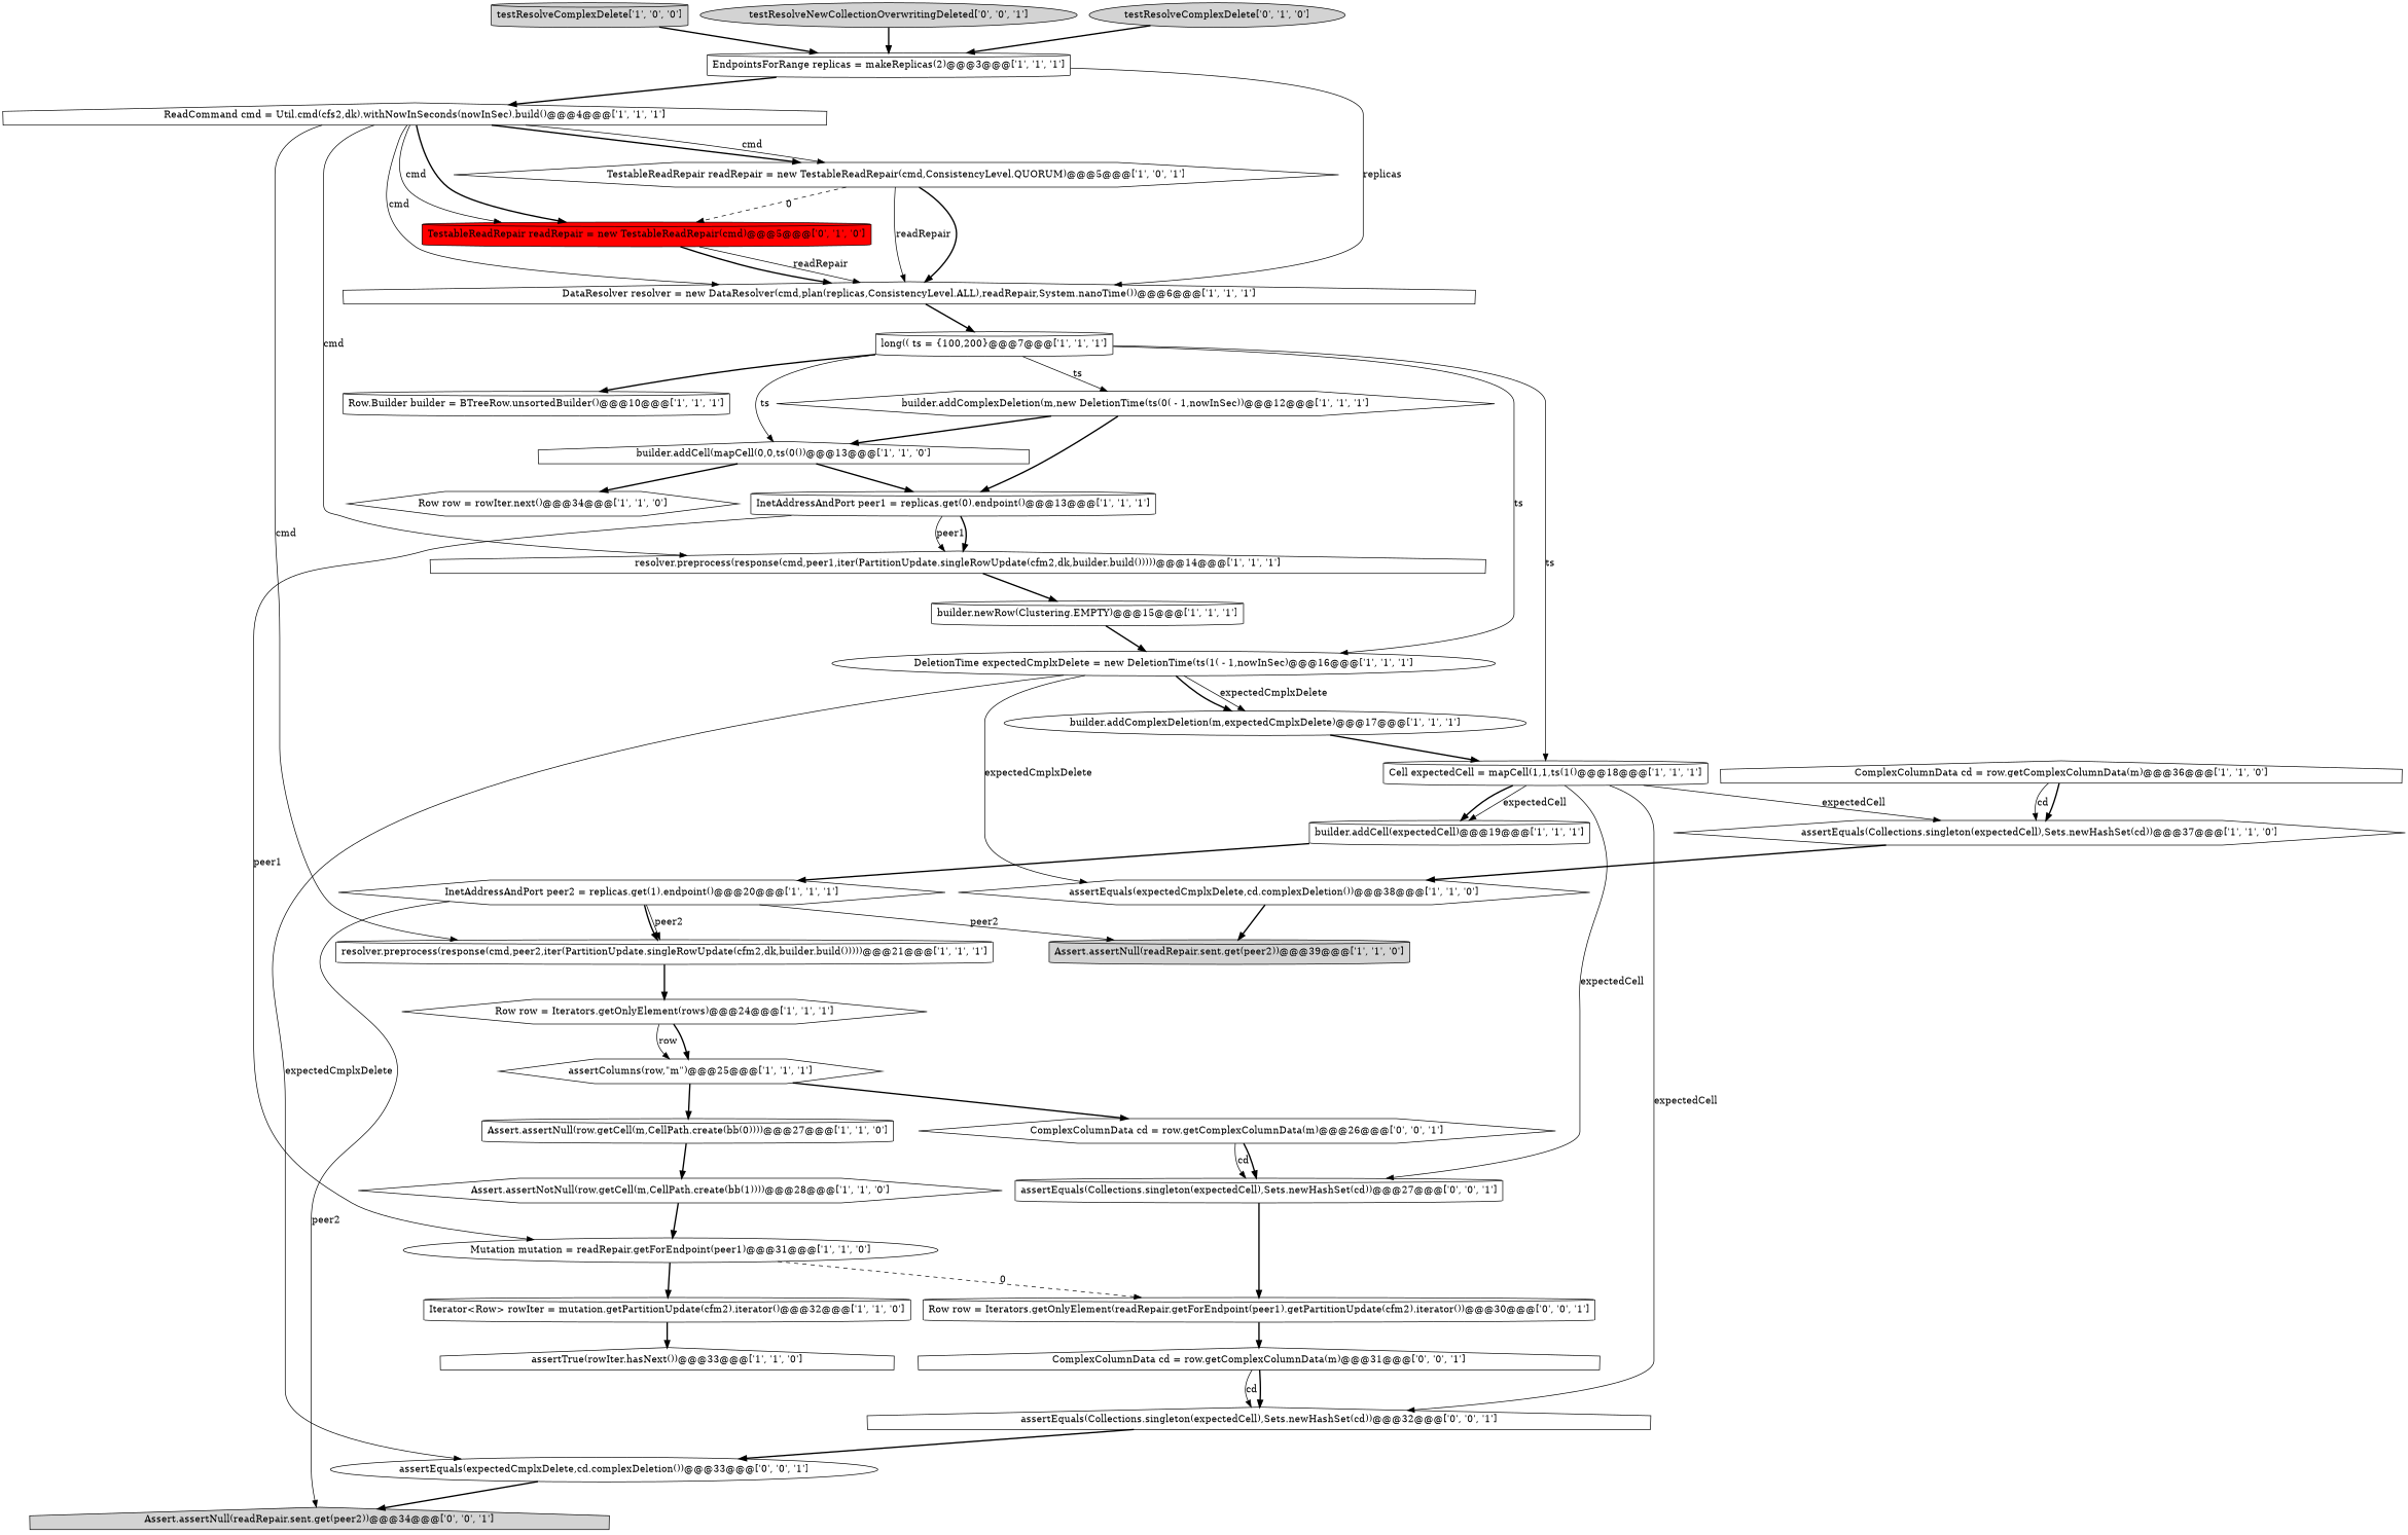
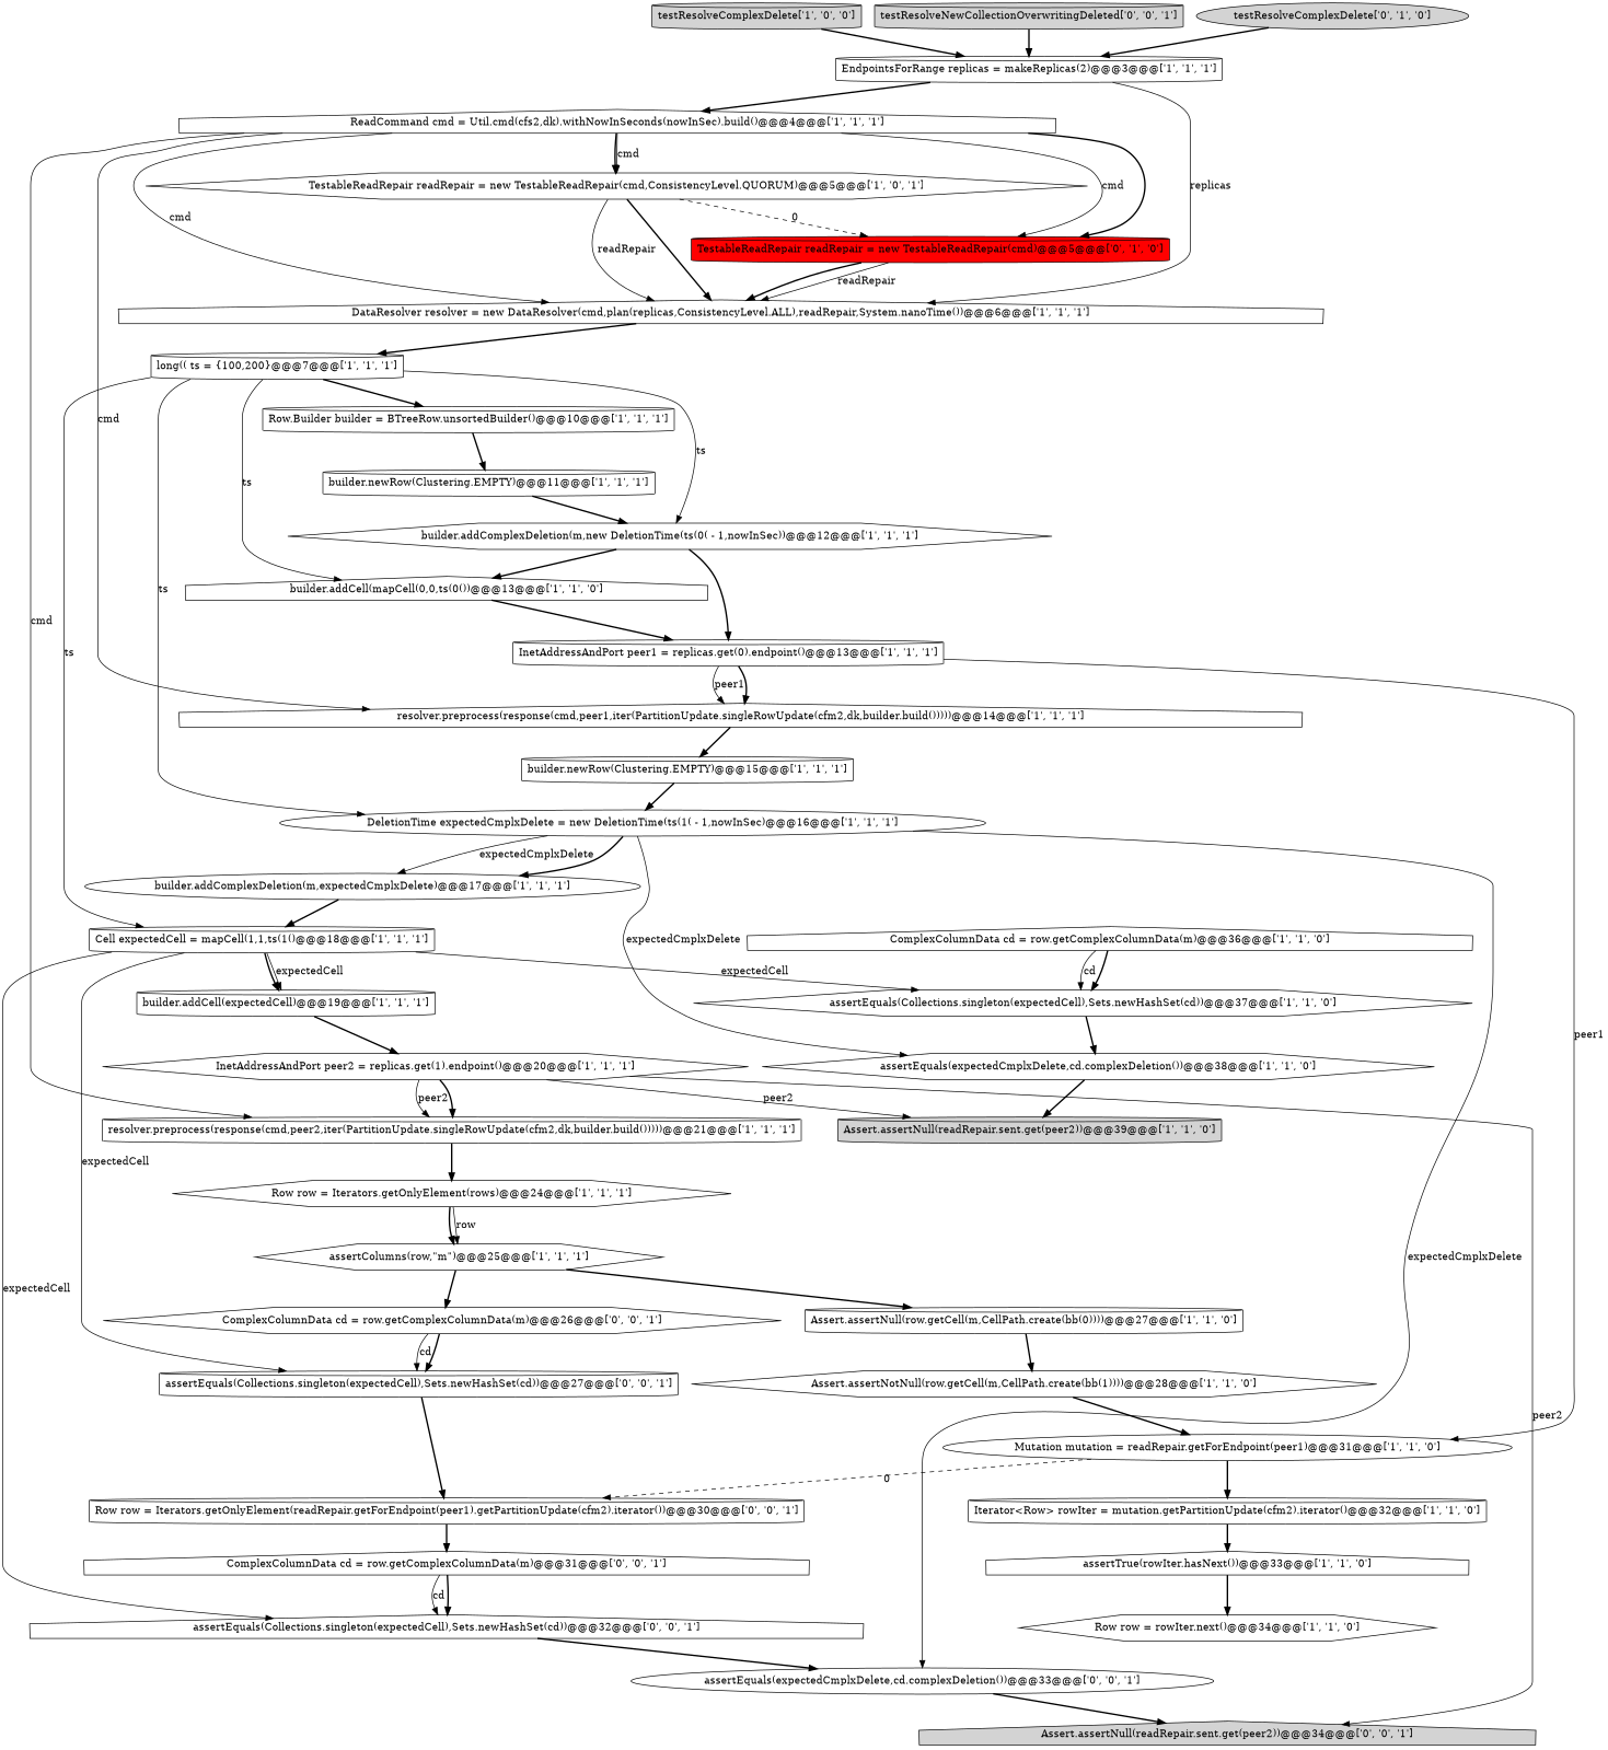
  digraph {
    node [fillcolor=white shape=cylinder style=filled]
    edge [style=bold]
    n1 [fillcolor=red label="TestableReadRepair readRepair = new TestableReadRepair(cmd)@@@5@@@['0', '1', '0']"]
    n2 [label="DataResolver resolver = new DataResolver(cmd,plan(replicas,ConsistencyLevel.ALL),readRepair,System.nanoTime())@@@6@@@['1', '1', '1']" shape=house]
    n3 [label="long(( ts = {100,200}@@@7@@@['1', '1', '1']"]
    n4 [label="Row row = Iterators.getOnlyElement(readRepair.getForEndpoint(peer1).getPartitionUpdate(cfm2).iterator())@@@30@@@['0', '0', '1']"]
    n5 [label="ComplexColumnData cd = row.getComplexColumnData(m)@@@31@@@['0', '0', '1']" shape=house]
    n6 [label="assertEquals(Collections.singleton(expectedCell),Sets.newHashSet(cd))@@@32@@@['0', '0', '1']" shape=house]
    n7 [label="builder.addCell(mapCell(0,0,ts(0())@@@13@@@['1', '1', '0']" shape=house]
    n8 [label="InetAddressAndPort peer1 = replicas.get(0).endpoint()@@@13@@@['1', '1', '1']"]
    n9 [label="resolver.preprocess(response(cmd,peer1,iter(PartitionUpdate.singleRowUpdate(cfm2,dk,builder.build()))))@@@14@@@['1', '1', '1']" shape=house]
    n10 [label="Mutation mutation = readRepair.getForEndpoint(peer1)@@@31@@@['1', '1', '0']" shape=ellipse]
    n11 [label="builder.newRow(Clustering.EMPTY)@@@15@@@['1', '1', '1']"]
    n12 [label="DeletionTime expectedCmplxDelete = new DeletionTime(ts(1( - 1,nowInSec)@@@16@@@['1', '1', '1']" shape=ellipse]
    n13 [label="assertEquals(Collections.singleton(expectedCell),Sets.newHashSet(cd))@@@27@@@['0', '0', '1']"]
    n14 [label="ReadCommand cmd = Util.cmd(cfs2,dk).withNowInSeconds(nowInSec).build()@@@4@@@['1', '1', '1']" shape=house]
    n15 [label="TestableReadRepair readRepair = new TestableReadRepair(cmd,ConsistencyLevel.QUORUM)@@@5@@@['1', '0', '1']" shape=hexagon]
    n16 [label="resolver.preprocess(response(cmd,peer2,iter(PartitionUpdate.singleRowUpdate(cfm2,dk,builder.build()))))@@@21@@@['1', '1', '1']"]
    n17 [label="Row row = Iterators.getOnlyElement(rows)@@@24@@@['1', '1', '1']" shape=hexagon]
    n18 [label="ComplexColumnData cd = row.getComplexColumnData(m)@@@36@@@['1', '1', '0']" shape=house]
    n19 [label="assertEquals(Collections.singleton(expectedCell),Sets.newHashSet(cd))@@@37@@@['1', '1', '0']" shape=hexagon]
    n20 [label="Assert.assertNull(row.getCell(m,CellPath.create(bb(0))))@@@27@@@['1', '1', '0']"]
    n21 [label="Assert.assertNotNull(row.getCell(m,CellPath.create(bb(1))))@@@28@@@['1', '1', '0']" shape=hexagon]
    n22 [label="assertEquals(expectedCmplxDelete,cd.complexDeletion())@@@33@@@['0', '0', '1']" shape=ellipse]
    n23 [fillcolor=lightgray label="Assert.assertNull(readRepair.sent.get(peer2))@@@34@@@['0', '0', '1']" shape=house]
    n24 [label="InetAddressAndPort peer2 = replicas.get(1).endpoint()@@@20@@@['1', '1', '1']" shape=hexagon]
    n25 [fillcolor=lightgray label="Assert.assertNull(readRepair.sent.get(peer2))@@@39@@@['1', '1', '0']"]
    n26 [label="assertEquals(expectedCmplxDelete,cd.complexDeletion())@@@38@@@['1', '1', '0']" shape=hexagon]
    n27 [label="builder.addComplexDeletion(m,expectedCmplxDelete)@@@17@@@['1', '1', '1']" shape=ellipse]
    n28 [label="Cell expectedCell = mapCell(1,1,ts(1()@@@18@@@['1', '1', '1']"]
+   n29 [label="builder.newRow(Clustering.EMPTY)@@@11@@@['1', '1', '1']"]
    n30 [label="builder.addComplexDeletion(m,new DeletionTime(ts(0( - 1,nowInSec))@@@12@@@['1', '1', '1']" shape=hexagon]
    n31 [label="Iterator<Row> rowIter = mutation.getPartitionUpdate(cfm2).iterator()@@@32@@@['1', '1', '0']"]
    n32 [label="assertTrue(rowIter.hasNext())@@@33@@@['1', '1', '0']" shape=house]
    n33 [label="EndpointsForRange replicas = makeReplicas(2)@@@3@@@['1', '1', '1']"]
    n34 [label="builder.addCell(expectedCell)@@@19@@@['1', '1', '1']"]
    n35 [label="assertColumns(row,\"m\")@@@25@@@['1', '1', '1']" shape=hexagon]
    n36 [label="ComplexColumnData cd = row.getComplexColumnData(m)@@@26@@@['0', '0', '1']" shape=hexagon]
    n37 [fillcolor=lightgray label="testResolveComplexDelete['1', '0', '0']"]
    n38 [label="Row.Builder builder = BTreeRow.unsortedBuilder()@@@10@@@['1', '1', '1']"]
    n39 [label="Row row = rowIter.next()@@@34@@@['1', '1', '0']" shape=hexagon]
-   n40 [fillcolor=lightgray label="testResolveNewCollectionOverwritingDeleted['0', '0', '1']" shape=ellipse]
+   n40 [fillcolor=lightgray label="testResolveNewCollectionOverwritingDeleted['0', '0', '1']"]
    n41 [fillcolor=lightgray label="testResolveComplexDelete['0', '1', '0']" shape=ellipse]
    n1 -> n2 [label=readRepair style=solid]
    n1 -> n2
    n2 -> n3
    n3 -> n7 [label=ts style=solid]
    n3 -> n12 [label=ts style=solid]
    n3 -> n28 [label=ts style=solid]
    n3 -> n30 [label=ts style=solid]
    n3 -> n38
    n4 -> n5
    n5 -> n6
    n5 -> n6 [label=cd style=solid]
    n6 -> n22
    n7 -> n8
    n8 -> n9 [label=peer1 style=solid]
    n8 -> n9
    n8 -> n10 [label=peer1 style=solid]
    n9 -> n11
    n10 -> n4 [label=0 style=dashed]
    n10 -> n31
    n11 -> n12
    n12 -> n22 [label=expectedCmplxDelete style=solid]
    n12 -> n26 [label=expectedCmplxDelete style=solid]
    n12 -> n27 [label=expectedCmplxDelete style=solid]
    n12 -> n27
    n13 -> n4
    n14 -> n1
    n14 -> n1 [label=cmd style=solid]
    n14 -> n2 [label=cmd style=solid]
    n14 -> n9 [label=cmd style=solid]
    n14 -> n15
    n14 -> n15 [label=cmd style=solid]
    n14 -> n16 [label=cmd style=solid]
    n15 -> n1 [label=0 style=dashed]
    n15 -> n2
    n15 -> n2 [label=readRepair style=solid]
    n16 -> n17
    n17 -> n35
    n17 -> n35 [label=row style=solid]
    n18 -> n19
    n18 -> n19 [label=cd style=solid]
    n19 -> n26
    n20 -> n21
    n21 -> n10
    n22 -> n23
    n24 -> n16 [label=peer2 style=solid]
    n24 -> n16
    n24 -> n23 [label=peer2 style=solid]
    n24 -> n25 [label=peer2 style=solid]
    n26 -> n25
    n27 -> n28
    n28 -> n6 [label=expectedCell style=solid]
    n28 -> n13 [label=expectedCell style=solid]
    n28 -> n19 [label=expectedCell style=solid]
    n28 -> n34 [label=expectedCell style=solid]
    n28 -> n34
+   n29 -> n30
    n30 -> n7
    n30 -> n8
    n31 -> n32
-   n7 -> n39
+   n32 -> n39
    n33 -> n2 [label=replicas style=solid]
    n33 -> n14
    n34 -> n24
    n35 -> n20
    n35 -> n36
    n36 -> n13 [label=cd style=solid]
    n36 -> n13
    n37 -> n33
+   n38 -> n29
    n40 -> n33
    n41 -> n33
  }
